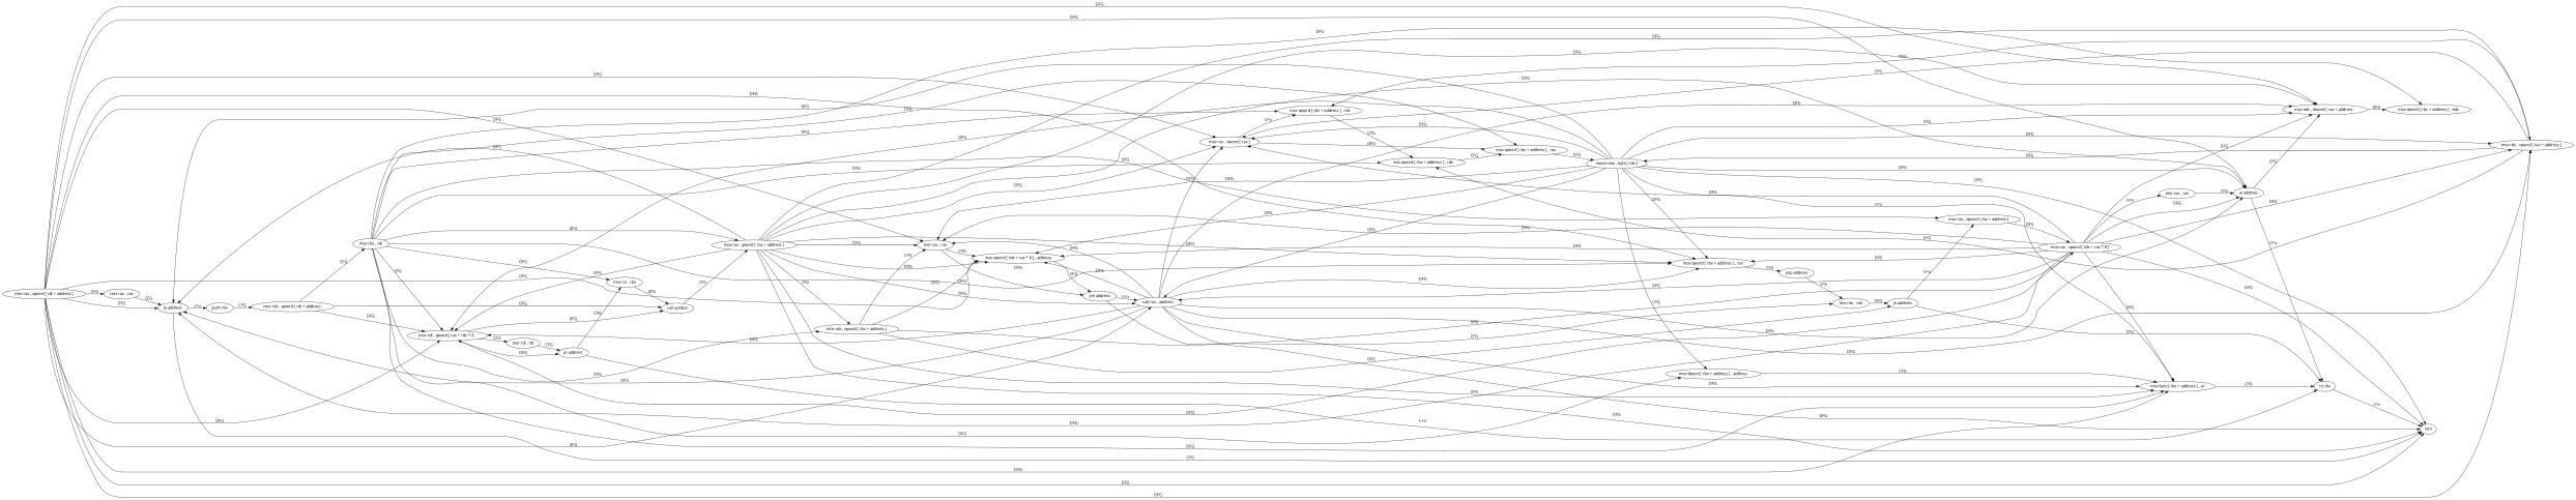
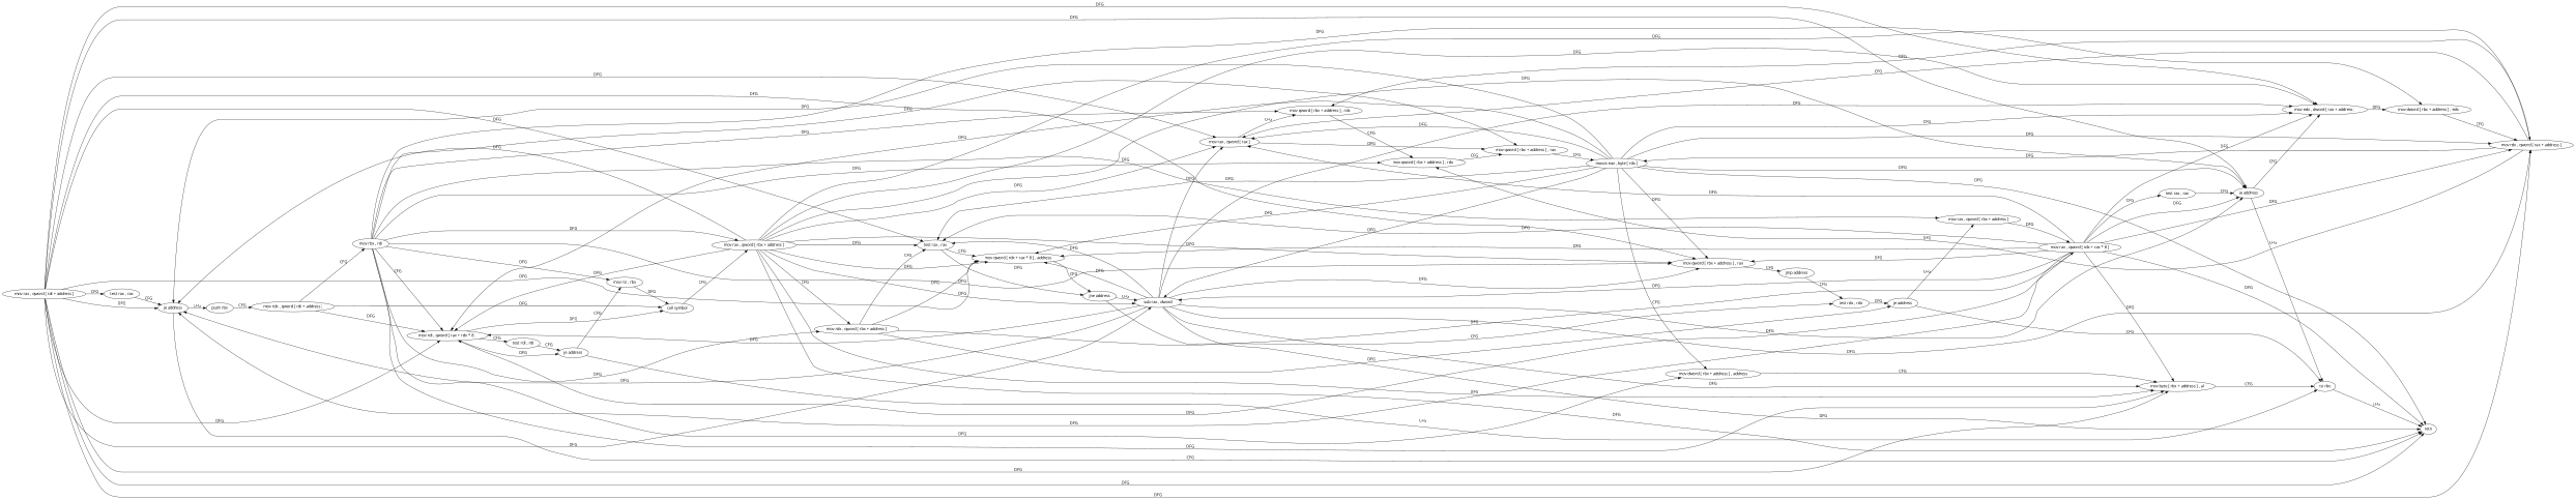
  digraph {
    fontname="Open Sans"
    rankdir=LR
    node [fontname="Open Sans"]
    edge [fontname="Open Sans"]
    n1 [label="mov rax , qword [ rdi + address ]"]
    n2 [label="test rax , rax"]
    n3 [label="je address"]
    n4 [label=retn]
    n5 [label="mov rdi , qword [ rax + rdx * 8 ]"]
    n6 [label="test rax , rax"]
    n7 [label="mov qword [ rdx + rax * 8 ] , address"]
-   n8 [label="sub rax , address"]
+   n8 [label="sub rax , dword"]
    n9 [label="mov qword [ rbx + address ] , rax"]
    n10 [label="je address"]
    n11 [label="mov edx , dword [ rax + address ]"]
    n12 [label="mov rdx , qword [ rax + address ]"]
    n13 [label="mov rax , qword [ rax ]"]
    n14 [label="mov byte [ rbx + address ] , al"]
    n15 [label="push rbx"]
    n16 [label="call symbol"]
    n17 [label="test rdi , rdi"]
    n18 [label="je address"]
    n19 [label="jne address"]
    n20 [label="jmp address"]
    n21 [label="rsi rbx"]
    n22 [label="mov dword [ rbx + address ] , edx"]
    n23 [label="mov qword [ rbx + address ] , rdx"]
    n24 [label="mov qword [ rbx + address ] , rdx"]
    n25 [label="movzx eax , byte [ rdx ]"]
    n26 [label="mov qword [ rbx + address ] , rax"]
    n27 [label="mov rdx , qword [ rdi + address ]"]
    n28 [label="mov rbx , rdi"]
    n29 [label="mov rsi , rbx"]
    n30 [label="mov rax , qword [ rbx + address ]"]
    n31 [label="mov rdx , qword [ rbx + address ]"]
    n32 [label="mov rax , qword [ rbx + address ]"]
    n33 [label="mov dword [ rbx + address ] , address"]
    n34 [label="je address"]
    n35 [label="mov rax , qword [ rdx + rax * 8 ]"]
    n36 [label="test rax , rax"]
    n37 [label="test rdx , rdx"]
    n1 -> n2 [label=CFG]
    n1 -> n3 [label=DFG]
    n1 -> n4 [label=DFG]
    n1 -> n5 [label=DFG]
    n1 -> n6 [label=DFG]
    n1 -> n7 [label=DFG]
    n1 -> n8 [label=DFG]
    n1 -> n9 [label=DFG]
    n1 -> n10 [label=DFG]
    n1 -> n11 [label=DFG]
    n1 -> n12 [label=DFG]
    n1 -> n13 [label=DFG]
    n1 -> n14 [label=DFG]
    n2 -> n3 [label=CFG]
    n3 -> n4 [label=CFG]
    n3 -> n15 [label=CFG]
    n5 -> n16 [label=DFG]
    n5 -> n17 [label=CFG]
    n5 -> n18 [label=DFG]
    n6 -> n7 [label=CFG]
    n6 -> n19 [label=DFG]
    n7 -> n19 [label=CFG]
    n8 -> n3 [label=DFG]
    n8 -> n4 [label=DFG]
    n8 -> n5 [label=DFG]
    n8 -> n6 [label=DFG]
    n8 -> n7 [label=DFG]
    n8 -> n9 [label=DFG]
    n8 -> n10 [label=DFG]
    n8 -> n11 [label=DFG]
    n8 -> n12 [label=DFG]
    n8 -> n13 [label=DFG]
    n8 -> n14 [label=DFG]
    n9 -> n20 [label=CFG]
    n10 -> n11 [label=CFG]
    n10 -> n21 [label=CFG]
    n11 -> n22 [label=DFG]
    n12 -> n13 [label=CFG]
    n12 -> n23 [label=DFG]
    n12 -> n24 [label=DFG]
    n12 -> n25 [label=DFG]
    n13 -> n23 [label=CFG]
    n13 -> n26 [label=DFG]
    n14 -> n21 [label=CFG]
    n15 -> n27 [label=CFG]
    n16 -> n30 [label=CFG]
    n17 -> n18 [label=CFG]
    n18 -> n21 [label=CFG]
    n18 -> n29 [label=CFG]
    n19 -> n8 [label=CFG]
    n19 -> n37 [label=CFG]
    n20 -> n37 [label=CFG]
    n21 -> n4 [label=CFG]
+   n22 -> n12 [label=CFG]
    n23 -> n24 [label=CFG]
    n24 -> n26 [label=CFG]
    n25 -> n3 [label=DFG]
    n25 -> n4 [label=DFG]
    n25 -> n5 [label=DFG]
    n25 -> n6 [label=DFG]
    n25 -> n7 [label=DFG]
    n25 -> n8 [label=DFG]
    n25 -> n9 [label=DFG]
    n25 -> n10 [label=DFG]
    n25 -> n11 [label=CFG]
    n25 -> n12 [label=DFG]
    n25 -> n13 [label=DFG]
-   n25 -> n14 [label=DFG]
    n25 -> n33 [label=CFG]
    n26 -> n25 [label=CFG]
    n27 -> n5 [label=DFG]
    n27 -> n16 [label=DFG]
    n27 -> n28 [label=CFG]
    n28 -> n5 [label=CFG]
    n28 -> n9 [label=DFG]
    n28 -> n14 [label=DFG]
    n28 -> n22 [label=DFG]
    n28 -> n23 [label=DFG]
    n28 -> n24 [label=DFG]
    n28 -> n26 [label=DFG]
    n28 -> n29 [label=DFG]
    n28 -> n30 [label=DFG]
    n28 -> n31 [label=DFG]
    n28 -> n32 [label=DFG]
    n28 -> n33 [label=DFG]
    n29 -> n16 [label=DFG]
    n30 -> n3 [label=DFG]
    n30 -> n4 [label=DFG]
    n30 -> n5 [label=DFG]
    n30 -> n6 [label=DFG]
    n30 -> n7 [label=DFG]
    n30 -> n8 [label=DFG]
    n30 -> n9 [label=DFG]
    n30 -> n10 [label=DFG]
    n30 -> n11 [label=DFG]
    n30 -> n12 [label=DFG]
    n30 -> n13 [label=DFG]
    n30 -> n14 [label=DFG]
    n30 -> n31 [label=CFG]
    n31 -> n6 [label=CFG]
    n31 -> n7 [label=DFG]
    n31 -> n34 [label=DFG]
    n31 -> n35 [label=DFG]
    n32 -> n35 [label=DFG]
    n33 -> n14 [label=CFG]
    n34 -> n21 [label=CFG]
    n34 -> n32 [label=CFG]
    n35 -> n3 [label=DFG]
    n35 -> n4 [label=DFG]
    n35 -> n5 [label=DFG]
    n35 -> n6 [label=DFG]
    n35 -> n7 [label=DFG]
    n35 -> n8 [label=DFG]
    n35 -> n9 [label=DFG]
    n35 -> n10 [label=DFG]
    n35 -> n11 [label=DFG]
    n35 -> n12 [label=DFG]
    n35 -> n13 [label=DFG]
    n35 -> n14 [label=DFG]
    n35 -> n36 [label=CFG]
    n36 -> n10 [label=CFG]
    n37 -> n34 [label=CFG]
  }
